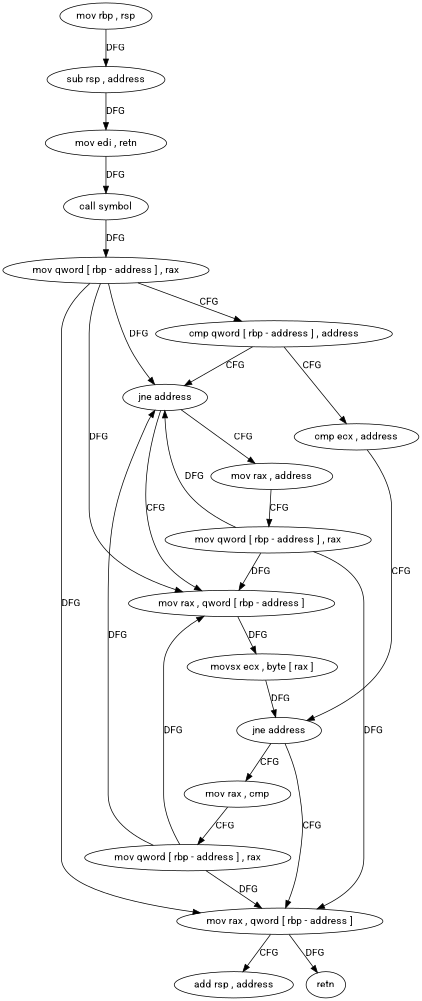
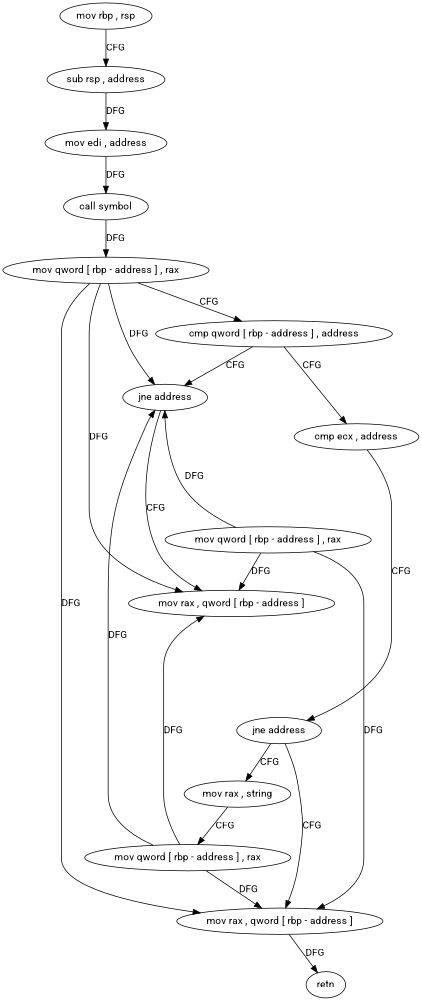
  digraph {
    fontname=Roboto
    node [fontname=Roboto]
    edge [fontname=Roboto]
    n1 [label="mov rbp , rsp"]
    n2 [label="sub rsp , address"]
-   n3 [label="mov edi , retn"]
+   n3 [label="mov edi , address"]
    n4 [label="call symbol"]
    n5 [label="mov qword [ rbp - address ] , rax"]
    n6 [label="cmp qword [ rbp - address ] , address"]
    n7 [label="jne address"]
    n8 [label="mov rax , qword [ rbp - address ]"]
    n9 [label="mov rax , qword [ rbp - address ]"]
    n10 [label="cmp ecx , address"]
-   n11 [label="mov rax , address"]
-   n12 [label="movsx ecx , byte [ rax ]"]
-   n13 [label="add rsp , address"]
    n14 [label=retn]
    n15 [label="mov qword [ rbp - address ] , rax"]
    n16 [label="jne address"]
-   n17 [label="mov rax , cmp"]
+   n17 [label="mov rax , string"]
    n18 [label="mov qword [ rbp - address ] , rax"]
-   n1 -> n2 [label=DFG]
+   n1 -> n2 [label=CFG]
    n2 -> n3 [label=DFG]
    n3 -> n4 [label=DFG]
    n4 -> n5 [label=DFG]
    n5 -> n6 [label=CFG]
    n5 -> n7 [label=DFG]
    n5 -> n8 [label=DFG]
    n5 -> n9 [label=DFG]
    n6 -> n7 [label=CFG]
    n6 -> n10 [label=CFG]
    n7 -> n8 [label=CFG]
-   n7 -> n11 [label=CFG]
-   n8 -> n12 [label=DFG]
-   n9 -> n13 [label=CFG]
    n9 -> n14 [label=DFG]
    n10 -> n16 [label=CFG]
-   n11 -> n15 [label=CFG]
-   n12 -> n16 [label=DFG]
    n15 -> n7 [label=DFG]
    n15 -> n8 [label=DFG]
    n15 -> n9 [label=DFG]
    n16 -> n9 [label=CFG]
    n16 -> n17 [label=CFG]
    n17 -> n18 [label=CFG]
    n18 -> n7 [label=DFG]
    n18 -> n8 [label=DFG]
    n18 -> n9 [label=DFG]
  }
